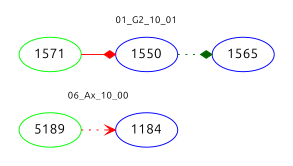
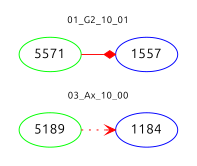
  digraph {
    fontname=Ubuntu
    rankdir=LR
    node [color=blue fontname=Ubuntu]
    edge [arrowhead=diamond color=red fontname=Ubuntu style=dotted]
    n1 [color=green label=5189]
    n2 [label=1184]
-   n3 [color=green label=1571]
-   n4 [label=1550]
-   n5 [label=1565]
+   n3 [color=green label=5571]
+   n4 [label=1557]
    subgraph cluster_1 {
      color=white
      fontsize=10
-     label="06_Ax_10_00"
+     label="03_Ax_10_00"
      n1
      n2
    }
    subgraph cluster_2 {
      color=white
      fontsize=10
      label="01_G2_10_01"
      n3
      n4
-     n5
    }
    n1 -> n2 [arrowhead=vee]
    n3 -> n4 [style=solid]
-   n4 -> n5 [color=darkgreen]
  }
